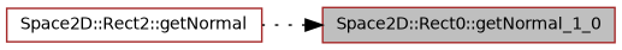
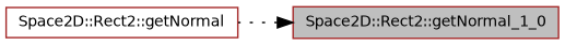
  digraph {
    rankdir=RL
    node [color=brown fontname=Helvetica fontsize=10 shape=record style=filled]
-   n1 [fillcolor=grey75 fontcolor=black height=0.2 label="Space2D::Rect0::getNormal_1_0" width=0.4]
+   n1 [fillcolor=grey75 fontcolor=black height=0.2 label="Space2D::Rect2::getNormal_1_0" width=0.4]
    n2 [fillcolor=white height=0.2 label="Space2D::Rect2::getNormal" width=0.4]
    n1 -> n2 [color=black dir=back fontname=Helvetica fontsize=10 labelfontname=Helvetica labelfontsize=10 style=dotted]
  }
